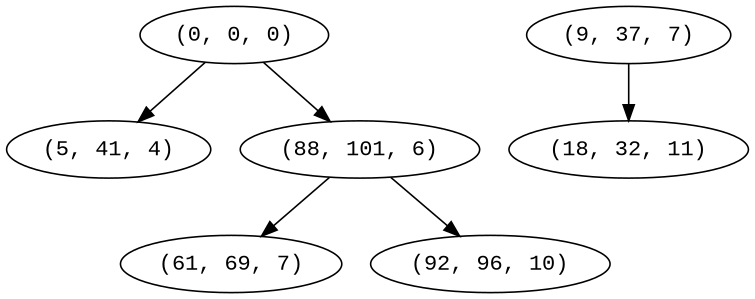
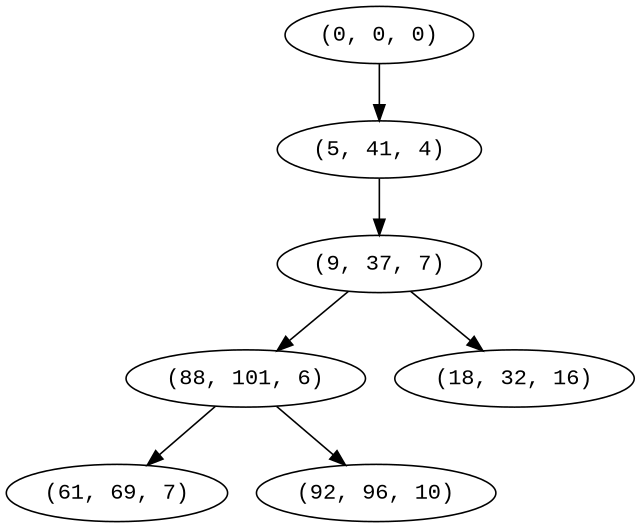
  digraph {
    fontname="Liberation Mono"
    node [fontname="Liberation Mono"]
    edge [fontname="Liberation Mono"]
    "(0, 0, 0)"
    "(5, 41, 4)"
    "(88, 101, 6)"
    "(9, 37, 7)"
    "(61, 69, 7)"
    "(92, 96, 10)"
-   "(18, 32, 11)"
+   "(18, 32, 11)" [label="(18, 32, 16)"]
    "(0, 0, 0)" -> "(5, 41, 4)"
-   "(0, 0, 0)" -> "(88, 101, 6)"
+   "(9, 37, 7)" -> "(88, 101, 6)"
+   "(5, 41, 4)" -> "(9, 37, 7)"
    "(88, 101, 6)" -> "(61, 69, 7)"
    "(88, 101, 6)" -> "(92, 96, 10)"
    "(9, 37, 7)" -> "(18, 32, 11)"
  }
